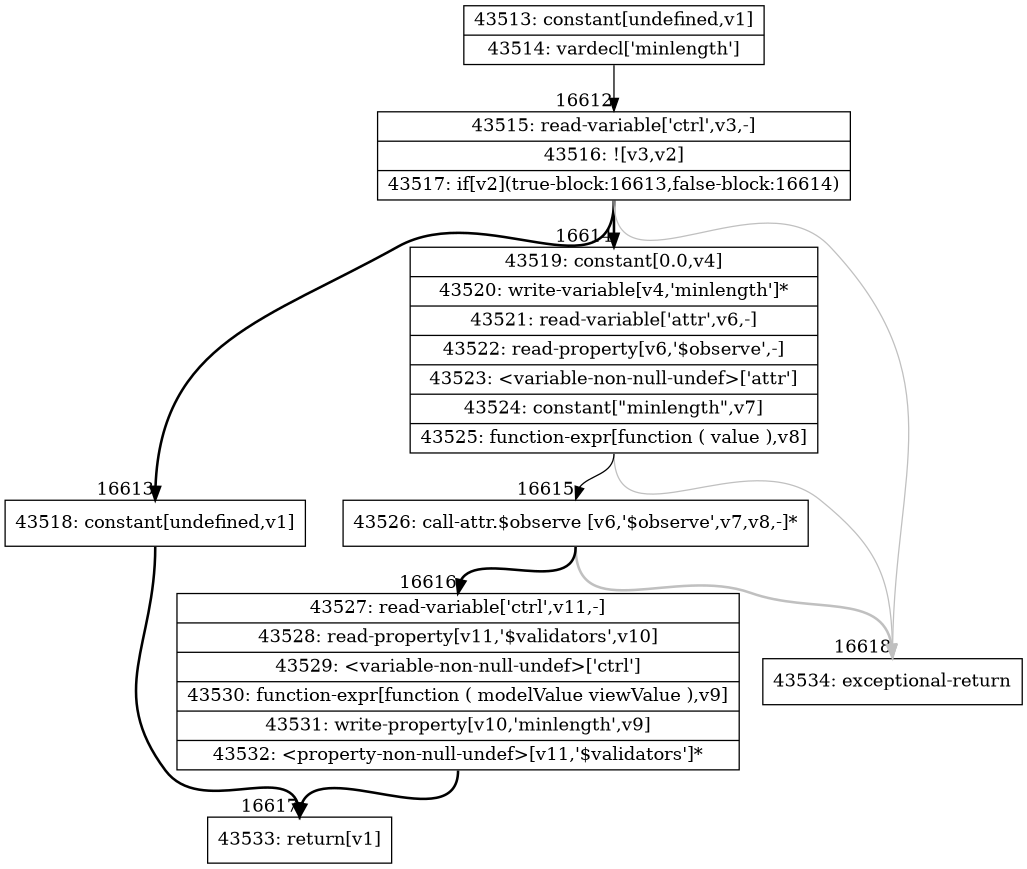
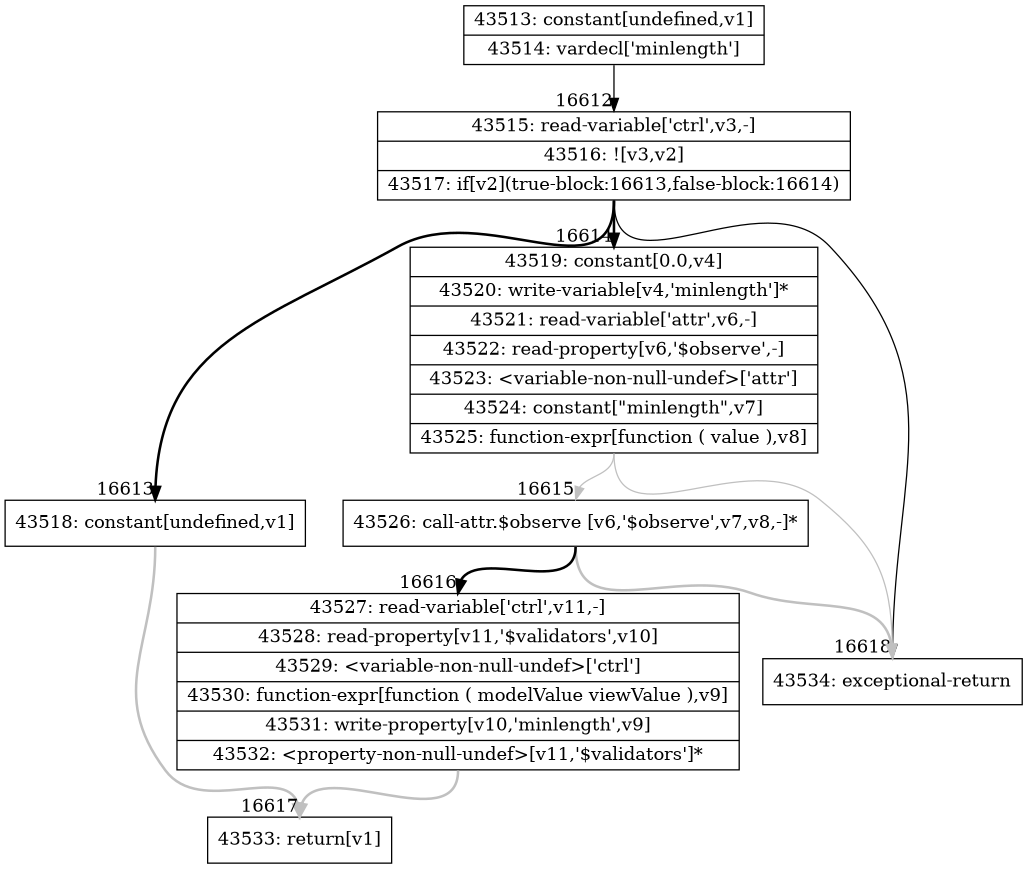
  digraph {
    rankdir=TD
    node [shape=record]
    edge [headport=n style=bold tailport=s]
    n1 [label="{43513: constant[undefined,v1]|43514: vardecl['minlength']}"]
    n2 [label="{43515: read-variable['ctrl',v3,-]|43516: ![v3,v2]|43517: if[v2](true-block:16613,false-block:16614)}"]
    n3 [label="{43518: constant[undefined,v1]}"]
    n4 [label="{43519: constant[0.0,v4]|43520: write-variable[v4,'minlength']*|43521: read-variable['attr',v6,-]|43522: read-property[v6,'$observe',-]|43523: \<variable-non-null-undef\>['attr']|43524: constant[\"minlength\",v7]|43525: function-expr[function ( value ),v8]}"]
    n5 [label="{43534: exceptional-return}"]
    n6 [label="{43533: return[v1]}"]
    n7 [label="{43526: call-attr.$observe [v6,'$observe',v7,v8,-]*}"]
    n8 [label="{43527: read-variable['ctrl',v11,-]|43528: read-property[v11,'$validators',v10]|43529: \<variable-non-null-undef\>['ctrl']|43530: function-expr[function ( modelValue viewValue ),v9]|43531: write-property[v10,'minlength',v9]|43532: \<property-non-null-undef\>[v11,'$validators']*}"]
    n1 -> n2 [headlabel="      16612" style=solid]
    n2 -> n3 [headlabel="      16613"]
    n2 -> n4 [headlabel="      16614"]
-   n2 -> n5 [color=gray headlabel="      16618" style=solid]
-   n3 -> n6 [headlabel="      16617"]
+   n2 -> n5 [color=black headlabel="      16618" style=solid]
+   n3 -> n6 [headlabel="      16617" color=gray]
    n4 -> n5 [color=gray style=solid]
-   n4 -> n7 [headlabel="      16615" style=solid]
+   n4 -> n7 [headlabel="      16615" style=solid color=gray]
    n7 -> n5 [color=gray]
    n7 -> n8 [headlabel="      16616"]
-   n8 -> n6
+   n8 -> n6 [color=gray]
  }
